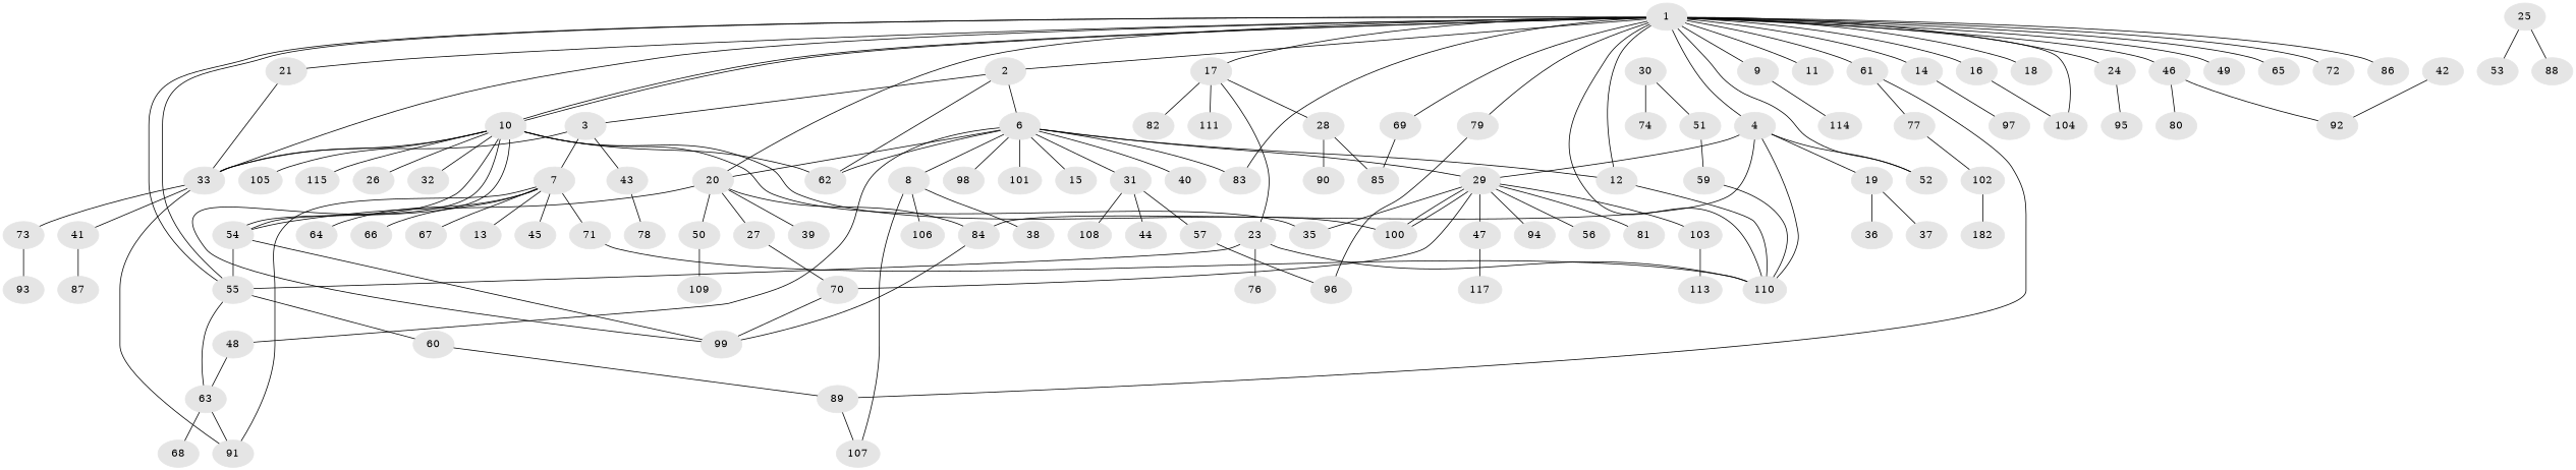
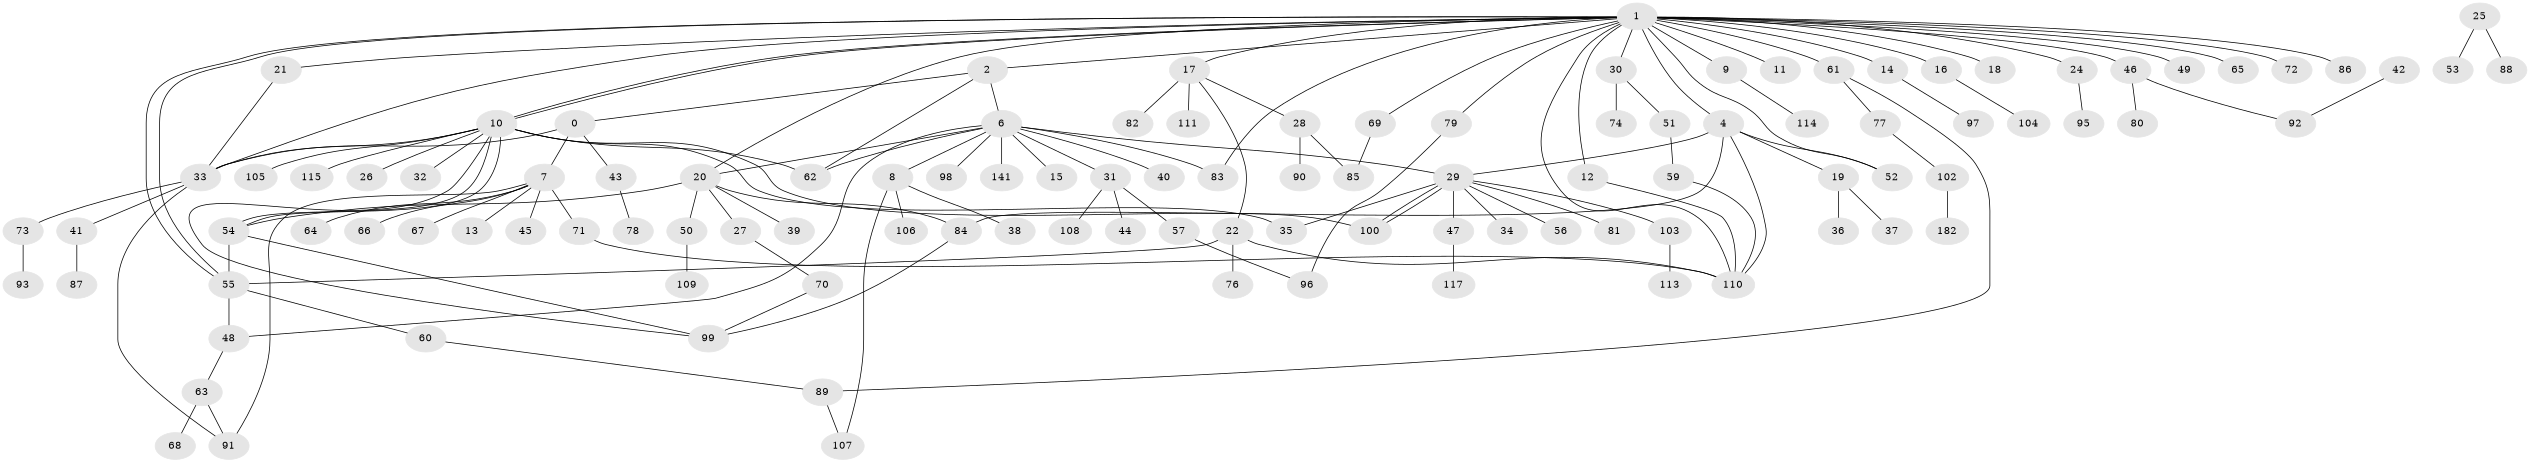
  graph {
    node [color=gray90 style=filled]
    1
    2
    4
    9
    10
    11
    12
    14
    16
    17
    18
    20
    21
    24
    30
    33
    46
    49
    52
    55
    61
    65
    69
    72
    79
    83
    86
    110
-   3
+   3 [label=0]
    6
    62
    19
    29
    84
    114
    115
    26
    32
    35
    54
    99
    100
    105
    97
    104
-   22 [label=23]
+   22
    28
    82
    111
    27
    39
    50
    95
    51
    74
    91
    73
    41
    92
    80
    63
    60
    89
    77
    85
    96
    7
    43
    8
    15
    31
    40
    48
    98
-   101
+   101 [label=141]
    13
    45
    64
    66
    67
    71
    78
    36
    37
    47
    70
-   34 [label=94]
+   34
    56
    81
    103
    25
    53
    88
    42
    38
    106
    107
    44
    57
    108
    117
    76
    90
    109
    93
    113
    59
    87
    68
    102
    n111 [label=182]
    1 -- 2
    1 -- 4
    1 -- 9
    1 -- 10
    1 -- 10
    1 -- 11
    1 -- 12
    1 -- 14
    1 -- 16
    1 -- 17
    1 -- 18
    1 -- 20
    1 -- 21
    1 -- 24
-   1 -- 104
+   1 -- 30
    1 -- 33
    1 -- 46
    1 -- 49
    1 -- 52
    1 -- 55
    1 -- 55
    1 -- 61
    1 -- 65
    1 -- 69
    1 -- 72
    1 -- 79
    1 -- 83
    1 -- 86
    1 -- 110
    2 -- 3
    2 -- 6
    2 -- 62
    4 -- 52
    4 -- 110
    4 -- 19
    4 -- 29
    4 -- 84
    9 -- 114
    10 -- 33
    10 -- 62
    10 -- 115
    10 -- 26
    10 -- 32
    10 -- 35
    10 -- 54
    10 -- 54
    10 -- 99
    10 -- 100
    10 -- 105
    12 -- 110
    14 -- 97
    16 -- 104
    17 -- 22
    17 -- 28
    17 -- 82
    17 -- 111
    20 -- 84
    20 -- 54
    20 -- 27
    20 -- 39
    20 -- 50
    21 -- 33
    24 -- 95
    30 -- 51
    30 -- 74
    33 -- 91
    33 -- 73
    33 -- 41
    46 -- 92
    46 -- 80
-   55 -- 63
+   55 -- 48
    55 -- 60
    61 -- 89
    61 -- 77
    69 -- 85
    79 -- 96
    3 -- 33
    3 -- 7
    3 -- 43
-   6 -- 12
    6 -- 20
    6 -- 83
    6 -- 62
    6 -- 29
    6 -- 8
    6 -- 15
    6 -- 31
    6 -- 40
    6 -- 48
    6 -- 98
    6 -- 101
    19 -- 36
    19 -- 37
    29 -- 35
    29 -- 100
    29 -- 100
    29 -- 47
-   29 -- 70
    29 -- 34
    29 -- 56
    29 -- 81
    29 -- 103
    84 -- 99
    54 -- 55
    54 -- 99
    22 -- 55
    22 -- 110
    22 -- 76
    28 -- 85
    28 -- 90
    27 -- 70
    50 -- 109
    51 -- 59
    73 -- 93
    41 -- 87
    63 -- 91
    63 -- 68
    60 -- 89
    89 -- 107
    77 -- 102
    7 -- 91
    7 -- 13
    7 -- 45
    7 -- 64
    7 -- 66
    7 -- 67
    7 -- 71
    43 -- 78
    8 -- 38
    8 -- 106
    8 -- 107
    31 -- 44
    31 -- 57
    31 -- 108
    48 -- 63
    71 -- 110
    47 -- 117
    70 -- 99
    103 -- 113
    25 -- 53
    25 -- 88
    42 -- 92
    57 -- 96
    59 -- 110
    102 -- n111
  }
